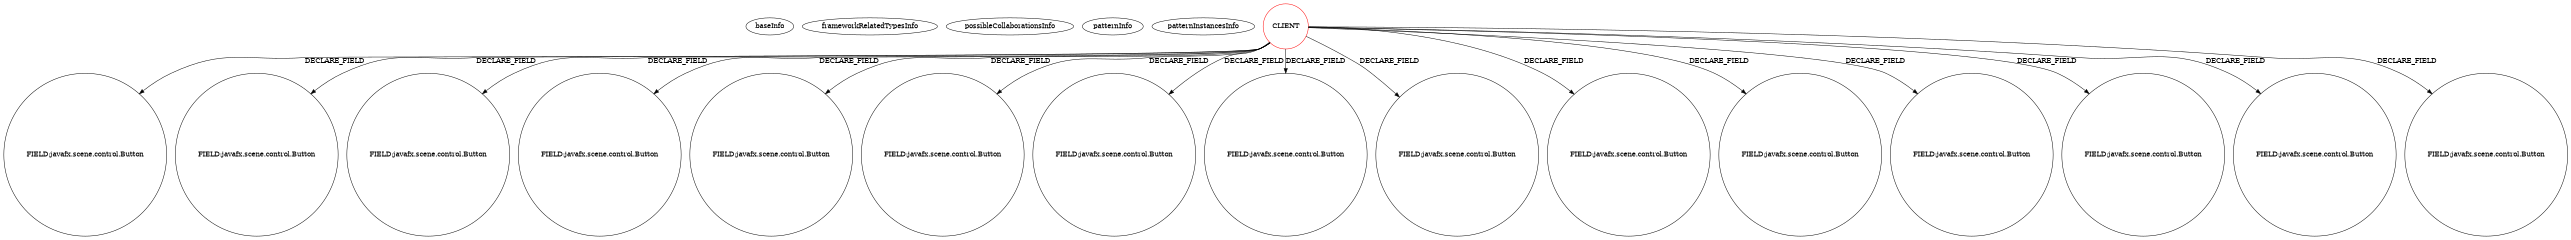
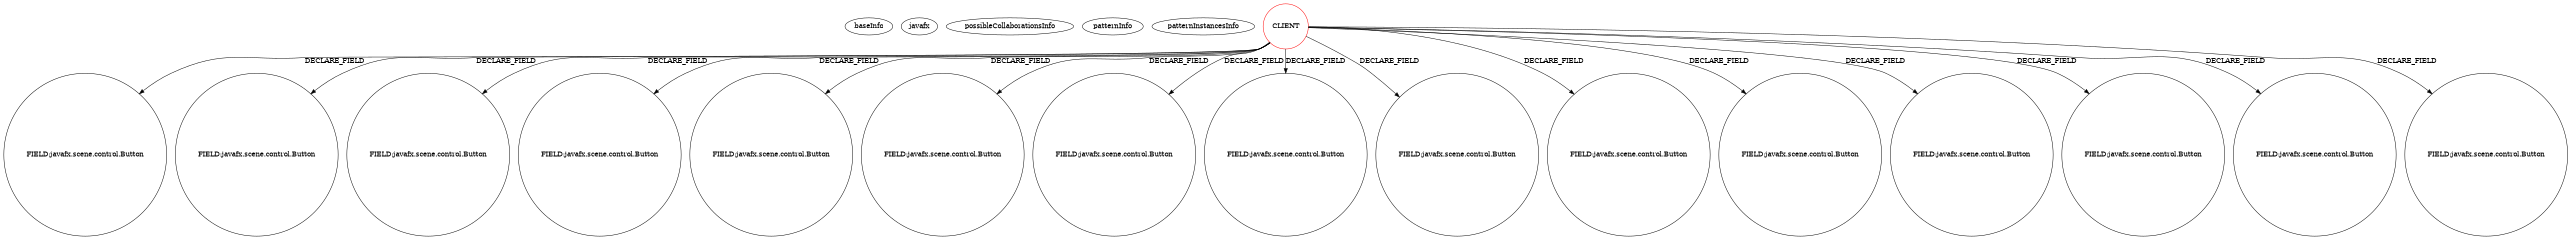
  digraph {
    node [isFrameworkType=false shape=circle vertexType=FIELD_DECLARATION]
    baseInfo [category=pattern graphId=112 isAnonymous=false possibleRelation=false isFrameworkType="" shape="" vertexType=""]
-   frameworkRelatedTypesInfo [isFrameworkType="" shape="" vertexType=""]
+   frameworkRelatedTypesInfo [label=javafx isFrameworkType="" shape="" vertexType=""]
    possibleCollaborationsInfo [isFrameworkType="" shape="" vertexType=""]
    patternInfo [frequency=4.0 patternRootClient=0 isFrameworkType="" shape="" vertexType=""]
    patternInstancesInfo [0="candybibby-Snake~/candybibby-Snake/Snake-master/src/graphicsJavaFX/Controller.java~Controller~2239" 1="weltensturm-milca~/weltensturm-milca/milca-master/src/milca/GUI.java~GUI~4747" 2="weltensturm-milca~/weltensturm-milca/milca-master/src/milca/GUIController.java~GUIController~4745" 3="Dahwar-Calculator~/Dahwar-Calculator/Calculator-master/src/fr/alsace/lacroix/calculator/SampleController.java~SampleController~308" isFrameworkType="" shape="" vertexType=""]
    n6 [label="FIELD:javafx.scene.control.Button"]
    n7 [color=red label=CLIENT vertexType=ROOT_CLIENT_CLASS_DECLARATION]
    n8 [label="FIELD:javafx.scene.control.Button"]
    n9 [label="FIELD:javafx.scene.control.Button"]
    n10 [label="FIELD:javafx.scene.control.Button"]
    n11 [label="FIELD:javafx.scene.control.Button"]
    n12 [label="FIELD:javafx.scene.control.Button"]
    n13 [label="FIELD:javafx.scene.control.Button"]
    n14 [label="FIELD:javafx.scene.control.Button"]
    n15 [label="FIELD:javafx.scene.control.Button"]
    n16 [label="FIELD:javafx.scene.control.Button"]
    n17 [label="FIELD:javafx.scene.control.Button"]
    n18 [label="FIELD:javafx.scene.control.Button"]
    n19 [label="FIELD:javafx.scene.control.Button"]
    n20 [label="FIELD:javafx.scene.control.Button"]
    n21 [label="FIELD:javafx.scene.control.Button"]
    n7 -> n6 [label=DECLARE_FIELD]
    n7 -> n8 [label=DECLARE_FIELD]
    n7 -> n9 [label=DECLARE_FIELD]
    n7 -> n10 [label=DECLARE_FIELD]
    n7 -> n11 [label=DECLARE_FIELD]
    n7 -> n12 [label=DECLARE_FIELD]
    n7 -> n13 [label=DECLARE_FIELD]
    n7 -> n14 [label=DECLARE_FIELD]
    n7 -> n15 [label=DECLARE_FIELD]
    n7 -> n16 [label=DECLARE_FIELD]
    n7 -> n17 [label=DECLARE_FIELD]
    n7 -> n18 [label=DECLARE_FIELD]
    n7 -> n19 [label=DECLARE_FIELD]
    n7 -> n20 [label=DECLARE_FIELD]
    n7 -> n21 [label=DECLARE_FIELD]
  }
